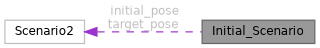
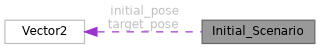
  digraph {
    rankdir=LR
    node [fontname=Helvetica fontsize=10 shape=box style=filled]
    n1 [color=gray40 fillcolor=grey60 fontcolor=black height=0.2 label=Initial_Scenario width=0.4]
-   n2 [color=grey75 fillcolor=white height=0.2 label=Scenario2 width=0.4]
+   n2 [color=grey75 fillcolor=white height=0.2 label=Vector2 width=0.4]
    n2 -> n1 [color=darkorchid3 dir=back fontcolor=grey fontname=Helvetica fontsize=10 label=" initial_pose\ntarget_pose" labelfontname=Helvetica labelfontsize=10 style=dashed]
  }
